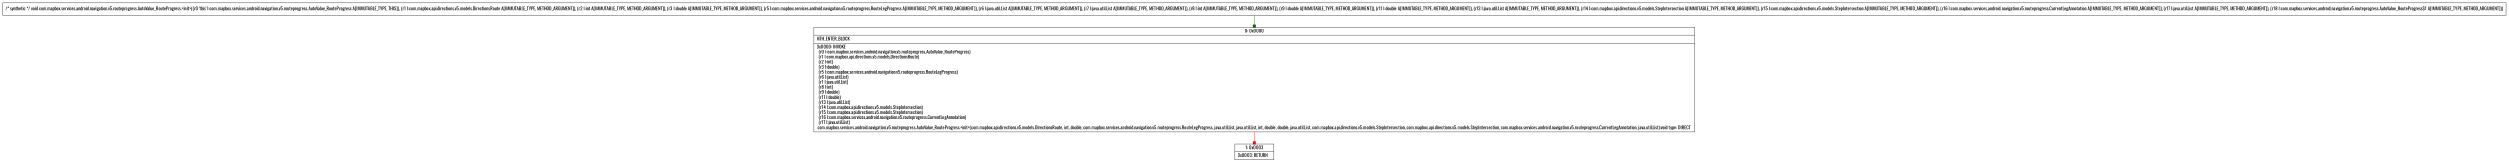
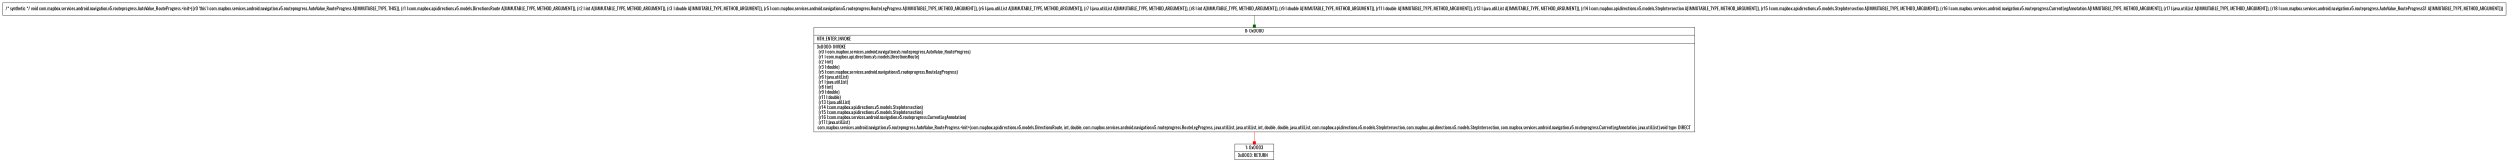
  digraph {
    fontname=Oswald
    node [shape=record fontname=Oswald]
    edge [arrowhead=box fontname=Oswald]
-   n1 [label="{0\:\ 0x0000|MTH_ENTER_BLOCK\l|0x0000: INVOKE  \l  (r0 I:com.mapbox.services.android.navigation.v5.routeprogress.AutoValue_RouteProgress)\l  (r1 I:com.mapbox.api.directions.v5.models.DirectionsRoute)\l  (r2 I:int)\l  (r3 I:double)\l  (r5 I:com.mapbox.services.android.navigation.v5.routeprogress.RouteLegProgress)\l  (r6 I:java.util.List)\l  (r7 I:java.util.List)\l  (r8 I:int)\l  (r9 I:double)\l  (r11 I:double)\l  (r13 I:java.util.List)\l  (r14 I:com.mapbox.api.directions.v5.models.StepIntersection)\l  (r15 I:com.mapbox.api.directions.v5.models.StepIntersection)\l  (r16 I:com.mapbox.services.android.navigation.v5.routeprogress.CurrentLegAnnotation)\l  (r17 I:java.util.List)\l com.mapbox.services.android.navigation.v5.routeprogress.AutoValue_RouteProgress.\<init\>(com.mapbox.api.directions.v5.models.DirectionsRoute, int, double, com.mapbox.services.android.navigation.v5.routeprogress.RouteLegProgress, java.util.List, java.util.List, int, double, double, java.util.List, com.mapbox.api.directions.v5.models.StepIntersection, com.mapbox.api.directions.v5.models.StepIntersection, com.mapbox.services.android.navigation.v5.routeprogress.CurrentLegAnnotation, java.util.List):void type: DIRECT \l}"]
+   n1 [label="{0\:\ 0x0000|MTH_ENTER_INVOKE\l|0x0000: INVOKE  \l  (r0 I:com.mapbox.services.android.navigation.v5.routeprogress.AutoValue_RouteProgress)\l  (r1 I:com.mapbox.api.directions.v5.models.DirectionsRoute)\l  (r2 I:int)\l  (r3 I:double)\l  (r5 I:com.mapbox.services.android.navigation.v5.routeprogress.RouteLegProgress)\l  (r6 I:java.util.List)\l  (r7 I:java.util.List)\l  (r8 I:int)\l  (r9 I:double)\l  (r11 I:double)\l  (r13 I:java.util.List)\l  (r14 I:com.mapbox.api.directions.v5.models.StepIntersection)\l  (r15 I:com.mapbox.api.directions.v5.models.StepIntersection)\l  (r16 I:com.mapbox.services.android.navigation.v5.routeprogress.CurrentLegAnnotation)\l  (r17 I:java.util.List)\l com.mapbox.services.android.navigation.v5.routeprogress.AutoValue_RouteProgress.\<init\>(com.mapbox.api.directions.v5.models.DirectionsRoute, int, double, com.mapbox.services.android.navigation.v5.routeprogress.RouteLegProgress, java.util.List, java.util.List, int, double, double, java.util.List, com.mapbox.api.directions.v5.models.StepIntersection, com.mapbox.api.directions.v5.models.StepIntersection, com.mapbox.services.android.navigation.v5.routeprogress.CurrentLegAnnotation, java.util.List):void type: DIRECT \l}"]
    n2 [label="{1\:\ 0x0003|0x0003: RETURN   \l}"]
    n3 [label="{\/* synthetic *\/ void com.mapbox.services.android.navigation.v5.routeprogress.AutoValue_RouteProgress.\<init\>((r0 'this' I:com.mapbox.services.android.navigation.v5.routeprogress.AutoValue_RouteProgress A[IMMUTABLE_TYPE, THIS]), (r1 I:com.mapbox.api.directions.v5.models.DirectionsRoute A[IMMUTABLE_TYPE, METHOD_ARGUMENT]), (r2 I:int A[IMMUTABLE_TYPE, METHOD_ARGUMENT]), (r3 I:double A[IMMUTABLE_TYPE, METHOD_ARGUMENT]), (r5 I:com.mapbox.services.android.navigation.v5.routeprogress.RouteLegProgress A[IMMUTABLE_TYPE, METHOD_ARGUMENT]), (r6 I:java.util.List A[IMMUTABLE_TYPE, METHOD_ARGUMENT]), (r7 I:java.util.List A[IMMUTABLE_TYPE, METHOD_ARGUMENT]), (r8 I:int A[IMMUTABLE_TYPE, METHOD_ARGUMENT]), (r9 I:double A[IMMUTABLE_TYPE, METHOD_ARGUMENT]), (r11 I:double A[IMMUTABLE_TYPE, METHOD_ARGUMENT]), (r13 I:java.util.List A[IMMUTABLE_TYPE, METHOD_ARGUMENT]), (r14 I:com.mapbox.api.directions.v5.models.StepIntersection A[IMMUTABLE_TYPE, METHOD_ARGUMENT]), (r15 I:com.mapbox.api.directions.v5.models.StepIntersection A[IMMUTABLE_TYPE, METHOD_ARGUMENT]), (r16 I:com.mapbox.services.android.navigation.v5.routeprogress.CurrentLegAnnotation A[IMMUTABLE_TYPE, METHOD_ARGUMENT]), (r17 I:java.util.List A[IMMUTABLE_TYPE, METHOD_ARGUMENT]), (r18 I:com.mapbox.services.android.navigation.v5.routeprogress.AutoValue_RouteProgress$1 A[IMMUTABLE_TYPE, METHOD_ARGUMENT])) }"]
    n1 -> n2 [color=red]
    n3 -> n1 [color=darkgreen]
  }
